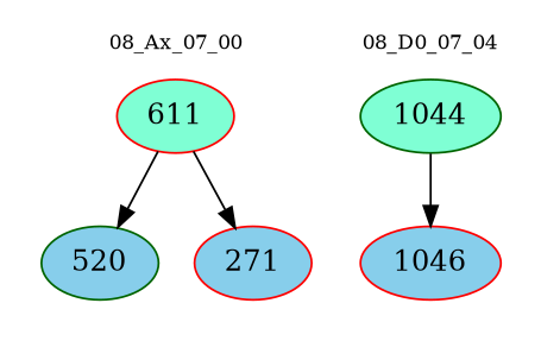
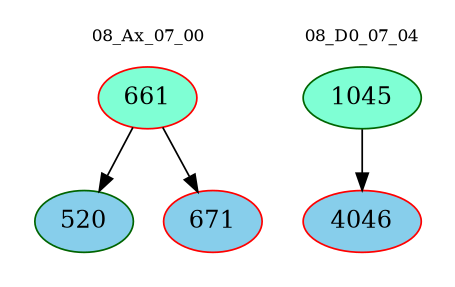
  digraph {
    node [color=red fillcolor=skyblue style=filled]
    edge [color=black]
-   n1 [fillcolor=aquamarine label=611]
+   n1 [fillcolor=aquamarine label=661]
    n2 [color=darkgreen label=520]
-   n3 [label=271]
-   n4 [color=darkgreen fillcolor=aquamarine label=1044]
-   n5 [label=1046]
+   n3 [label=671]
+   n4 [color=darkgreen fillcolor=aquamarine label=1045]
+   n5 [label=4046]
    subgraph cluster_1 {
      color=white
      fontsize=10
      label="08_Ax_07_00"
      n1
      n2
      n3
    }
    subgraph cluster_2 {
      color=white
      fontsize=10
      label="08_D0_07_04"
      n4
      n5
    }
    n1 -> n2
    n1 -> n3
    n4 -> n5
  }
